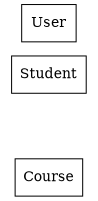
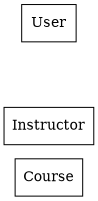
  digraph {
    fontsize=8
    nodesep=0.2
    rankdir=LR
    ranksep=0.2
    node [color=black fontcolor=black shape=record style=solid]
    n1 [label=Course]
-   n3 [label=Student]
+   n2 [label=Instructor]
    n4 [label=User]
  }
